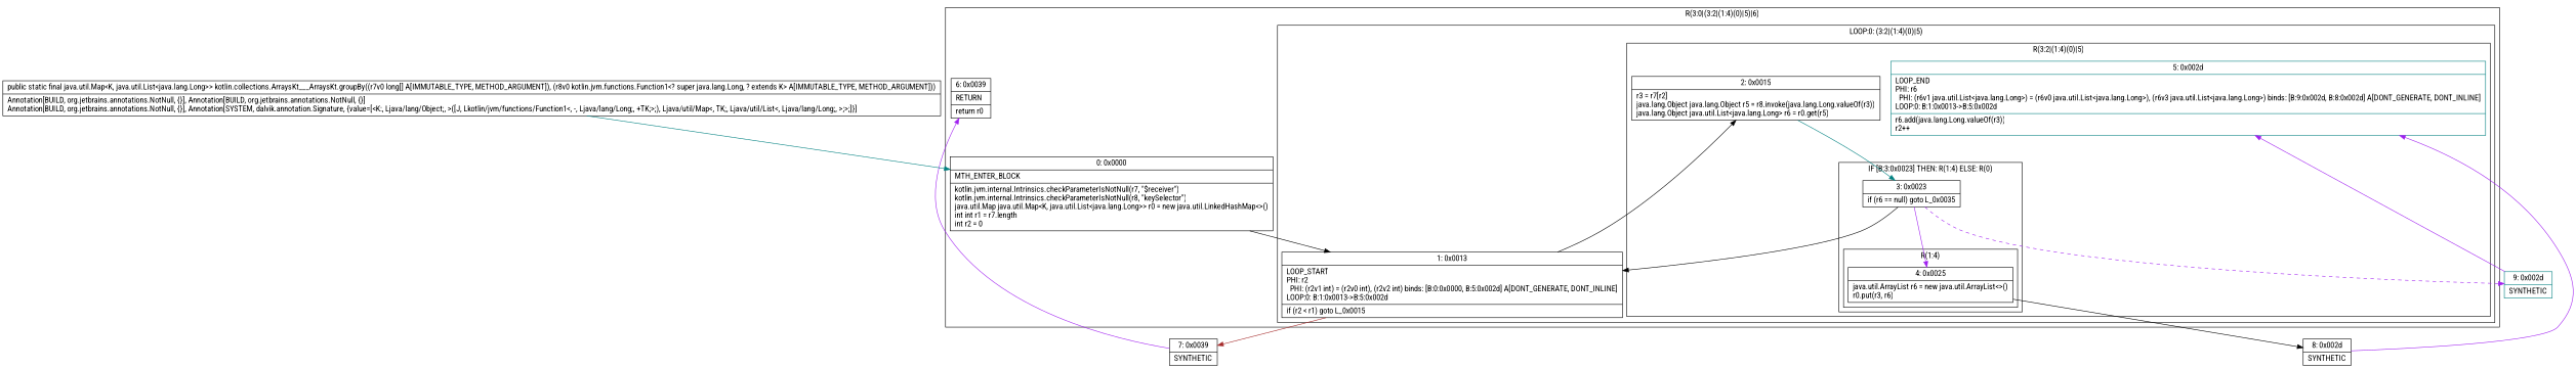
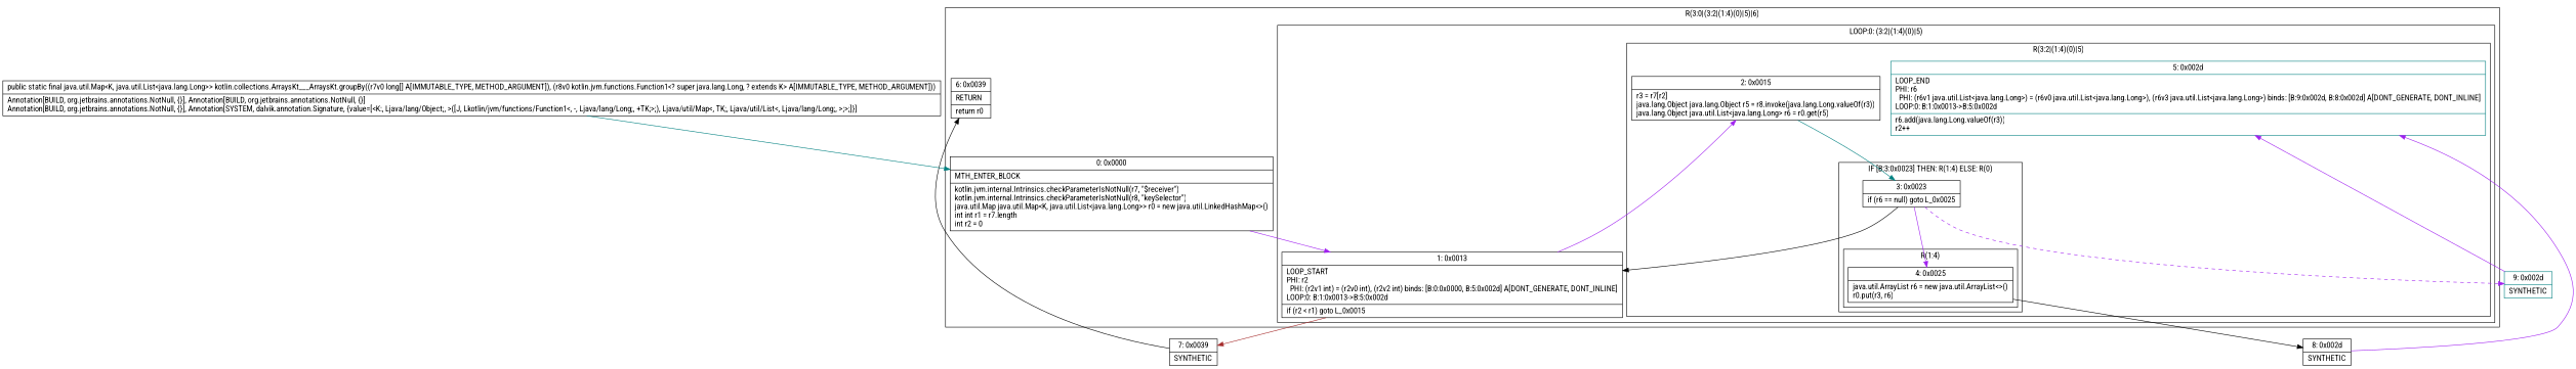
  digraph {
    fontname="Roboto Condensed"
    node [color=black fontname="Roboto Condensed" shape=record]
    edge [color=purple fontname="Roboto Condensed"]
    n1 [label="{4\:\ 0x0025|java.util.ArrayList r6 = new java.util.ArrayList\<\>()\lr0.put(r3, r6)\l}"]
-   n2 [label="{3\:\ 0x0023|if (r6 == null) goto L_0x0035\l}"]
+   n2 [label="{3\:\ 0x0023|if (r6 == null) goto L_0x0025\l}"]
    n3 [label="{2\:\ 0x0015|r3 = r7[r2]\ljava.lang.Object java.lang.Object r5 = r8.invoke(java.lang.Long.valueOf(r3))\ljava.lang.Object java.util.List\<java.lang.Long\> r6 = r0.get(r5)\l}"]
    n4 [color=teal label="{5\:\ 0x002d|LOOP_END\lPHI: r6 \l  PHI: (r6v1 java.util.List\<java.lang.Long\>) = (r6v0 java.util.List\<java.lang.Long\>), (r6v3 java.util.List\<java.lang.Long\>) binds: [B:9:0x002d, B:8:0x002d] A[DONT_GENERATE, DONT_INLINE]\lLOOP:0: B:1:0x0013\-\>B:5:0x002d\l|r6.add(java.lang.Long.valueOf(r3))\lr2++\l}"]
    n5 [label="{1\:\ 0x0013|LOOP_START\lPHI: r2 \l  PHI: (r2v1 int) = (r2v0 int), (r2v2 int) binds: [B:0:0x0000, B:5:0x002d] A[DONT_GENERATE, DONT_INLINE]\lLOOP:0: B:1:0x0013\-\>B:5:0x002d\l|if (r2 \< r1) goto L_0x0015\l}"]
    n6 [label="{0\:\ 0x0000|MTH_ENTER_BLOCK\l|kotlin.jvm.internal.Intrinsics.checkParameterIsNotNull(r7, \"$receiver\")\lkotlin.jvm.internal.Intrinsics.checkParameterIsNotNull(r8, \"keySelector\")\ljava.util.Map java.util.Map\<K, java.util.List\<java.lang.Long\>\> r0 = new java.util.LinkedHashMap\<\>()\lint int r1 = r7.length\lint r2 = 0\l}"]
    n7 [label="{6\:\ 0x0039|RETURN\l|return r0\l}"]
    n8 [label="{8\:\ 0x002d|SYNTHETIC\l}"]
    n9 [color=teal label="{9\:\ 0x002d|SYNTHETIC\l}"]
    n10 [label="{7\:\ 0x0039|SYNTHETIC\l}"]
    n11 [label="{public static final java.util.Map\<K, java.util.List\<java.lang.Long\>\> kotlin.collections.ArraysKt___ArraysKt.groupBy((r7v0 long[] A[IMMUTABLE_TYPE, METHOD_ARGUMENT]), (r8v0 kotlin.jvm.functions.Function1\<? super java.lang.Long, ? extends K\> A[IMMUTABLE_TYPE, METHOD_ARGUMENT]))  | Annotation[BUILD, org.jetbrains.annotations.NotNull, \{\}], Annotation[BUILD, org.jetbrains.annotations.NotNull, \{\}]\lAnnotation[BUILD, org.jetbrains.annotations.NotNull, \{\}], Annotation[SYSTEM, dalvik.annotation.Signature, \{value=[\<K:, Ljava\/lang\/Object;, \>([J, Lkotlin\/jvm\/functions\/Function1\<, \-, Ljava\/lang\/Long;, +TK;\>;), Ljava\/util\/Map\<, TK;, Ljava\/util\/List\<, Ljava\/lang\/Long;, \>;\>;]\}]\l}"]
    subgraph cluster_1 {
      label="R(3:0|(3:2|(1:4)(0)|5)|6)"
      n6
      n7
      subgraph cluster_2 {
        label="LOOP:0: (3:2|(1:4)(0)|5)"
        n5
        subgraph cluster_3 {
          label="R(3:2|(1:4)(0)|5)"
          n3
          n4
          subgraph cluster_4 {
            label="IF [B:3:0x0023] THEN: R(1:4) ELSE: R(0)"
            n2
            subgraph cluster_5 {
              label="R(1:4)"
              n1
            }
            subgraph cluster_6 {
              label="R(0)"
            }
          }
        }
      }
    }
    n1 -> n8 [color=black]
    n2 -> n1
    n2 -> n5 [color=black]
    n2 -> n9 [style=dashed]
    n3 -> n2 [color=teal]
-   n5 -> n3 [color=black]
+   n5 -> n3
    n5 -> n10 [color=brown style=solid]
-   n6 -> n5 [color=black]
+   n6 -> n5
    n8 -> n4
    n9 -> n4
-   n10 -> n7
+   n10 -> n7 [color=black]
    n11 -> n6 [color=teal]
  }
